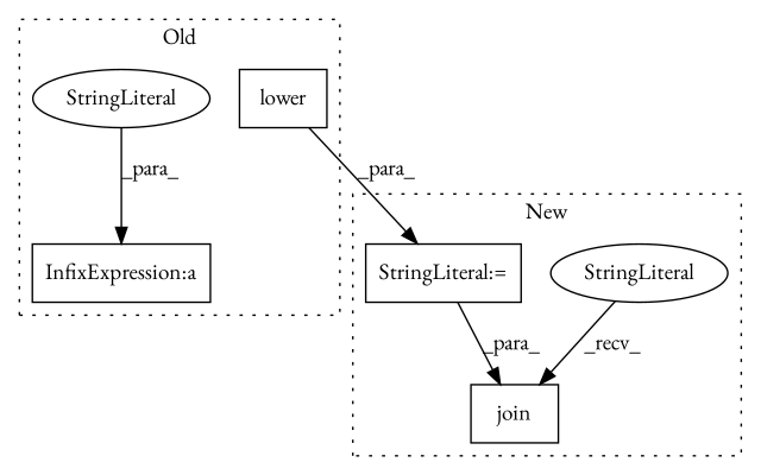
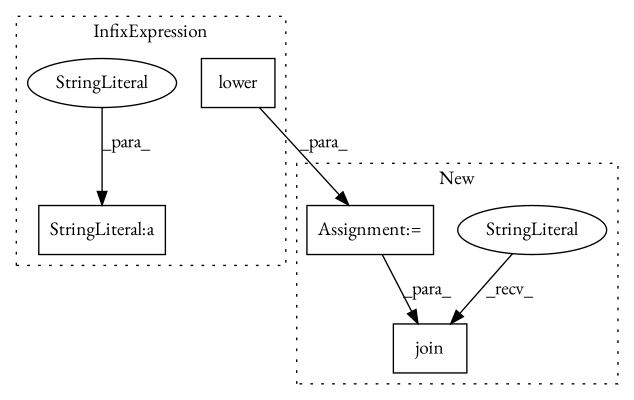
  digraph {
    fontname="EB Garamond"
    node [a=32 fontname="EB Garamond" shape=box]
    edge [fontname="EB Garamond"]
    n1 [l=7 label=lower s=278]
-   n2 [a=27 l=3 label="InfixExpression:a" s=1382]
+   n2 [a=27 l=3 label="StringLiteral:a" s=1382]
    n3 [a=45 l=11 label=StringLiteral s=1385 shape=ellipse]
    n4 [l="5,1" label=join s="1678,1686"]
    n5 [a=45 l=4 label=StringLiteral s=1673 shape=ellipse]
-   n6 [a=7 l=1 label="StringLiteral:=" s=202]
+   n6 [a=7 l=1 label="Assignment:=" s=202]
    subgraph cluster_1 {
-     label=Old
+     label=InfixExpression
      style=dotted
      n1
      n2
      n3
    }
    subgraph cluster_2 {
      label=New
      style=dotted
      n4
      n5
      n6
    }
    n1 -> n6 [label=_para_]
    n3 -> n2 [label=_para_]
    n5 -> n4 [label=_recv_]
    n6 -> n4 [label=_para_]
  }
